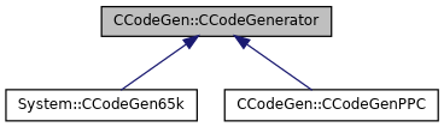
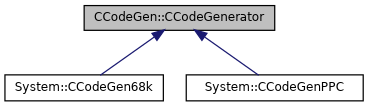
  digraph {
    node [color=black fillcolor=white fontname=Helvetica fontsize=10 shape=record style=filled]
    edge [color=midnightblue dir=back fontname=Helvetica fontsize=10 labelfontname=Helvetica labelfontsize=10 style=solid]
    n1 [fillcolor=grey75 fontcolor=black height=0.2 label="CCodeGen::CCodeGenerator" width=0.4]
-   n2 [height=0.2 label="System::CCodeGen65k" width=0.4]
-   n3 [height=0.2 label="CCodeGen::CCodeGenPPC" width=0.4]
+   n2 [height=0.2 label="System::CCodeGen68k" width=0.4]
+   n3 [height=0.2 label="System::CCodeGenPPC" width=0.4]
    n1 -> n2
    n1 -> n3
  }
